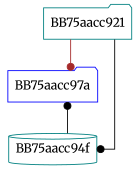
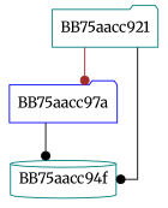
  digraph {
    fontname=Merriweather
    splines=ortho
    node [color=teal fontname=Merriweather shape=folder]
    edge [arrowhead=dot color=black fontname=Merriweather]
    n1 [label=BB75aacc921]
    BB75aacc97a [color=blue]
    BB75aacc94f [shape=cylinder]
    n1 -> BB75aacc97a [color=brown]
    n1 -> BB75aacc94f
-   BB75aacc94f -> BB75aacc97a
+   BB75aacc97a -> BB75aacc94f
  }
